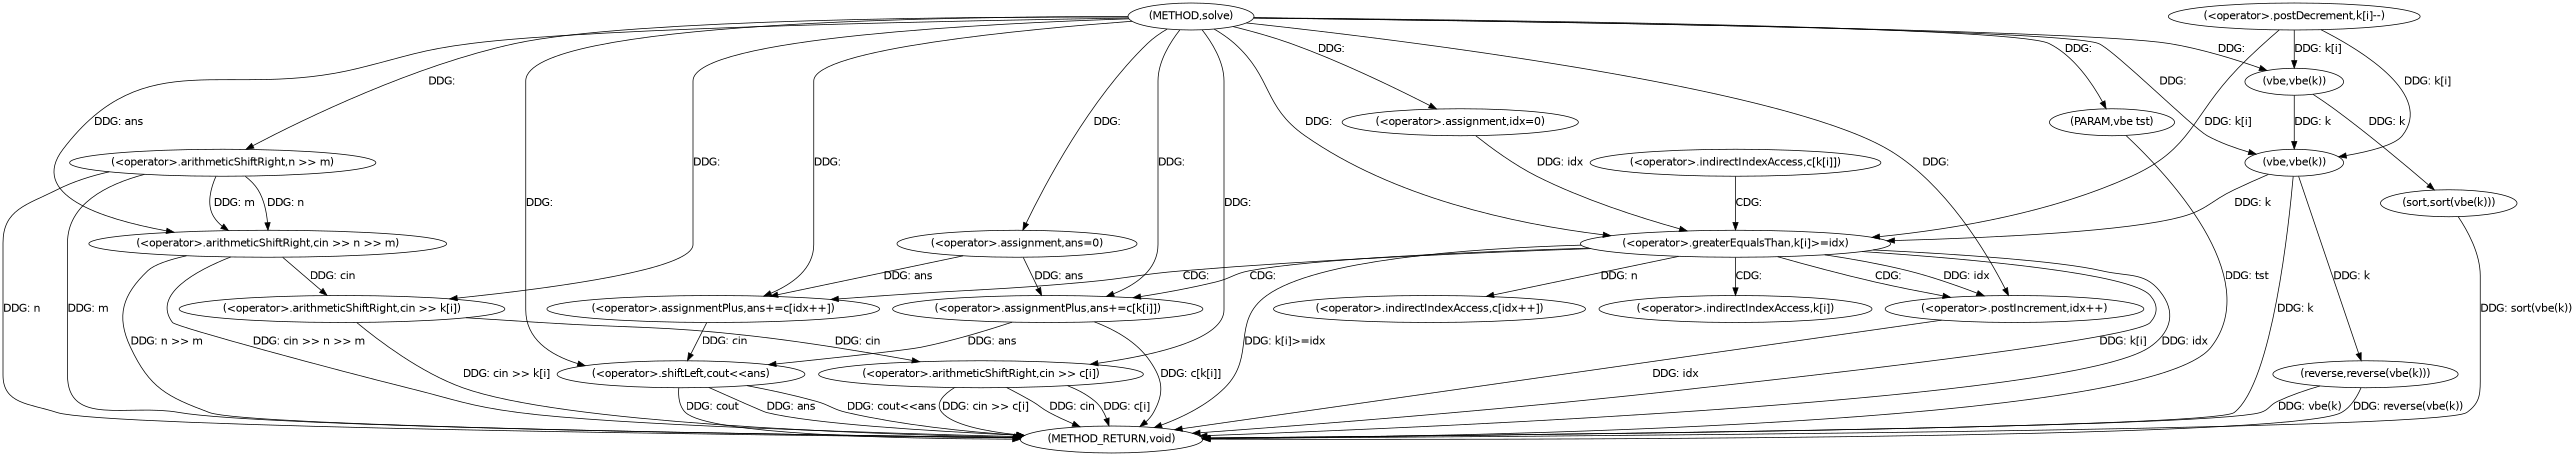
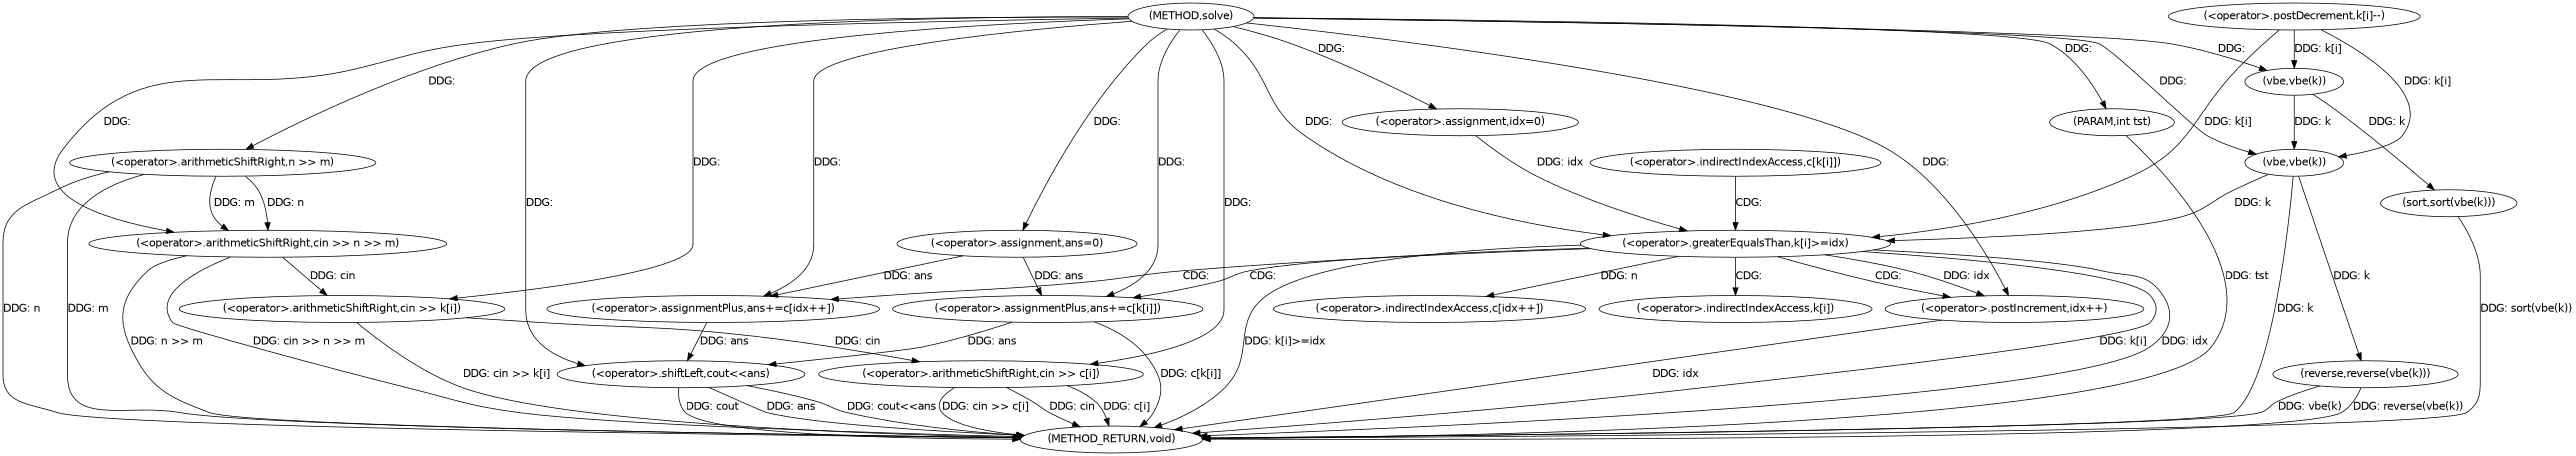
  digraph {
    fontname="DejaVu Sans"
    node [fontname="DejaVu Sans"]
    edge [fontname="DejaVu Sans"]
    n1 [label="(METHOD,solve)"]
-   n2 [label="(PARAM,vbe tst)"]
+   n2 [label="(PARAM,int tst)"]
    n3 [label="(<operator>.arithmeticShiftRight,cin >> n >> m)"]
    n4 [label="(<operator>.arithmeticShiftRight,cin >> c[i])"]
    n5 [label="(<operator>.assignment,idx=0)"]
    n6 [label="(<operator>.assignment,ans=0)"]
    n7 [label="(<operator>.shiftLeft,cout<<ans)"]
    n8 [label="(<operator>.arithmeticShiftRight,cin >> k[i])"]
    n9 [label="(<operator>.arithmeticShiftRight,n >> m)"]
    n10 [label="(vbe,vbe(k))"]
    n11 [label="(vbe,vbe(k))"]
    n12 [label="(<operator>.greaterEqualsThan,k[i]>=idx)"]
    n13 [label="(<operator>.assignmentPlus,ans+=c[idx++])"]
    n14 [label="(<operator>.assignmentPlus,ans+=c[k[i]])"]
    n15 [label="(<operator>.postIncrement,idx++)"]
    n16 [label="(METHOD_RETURN,void)"]
    n17 [label="(sort,sort(vbe(k)))"]
    n18 [label="(reverse,reverse(vbe(k)))"]
    n19 [label="(<operator>.indirectIndexAccess,c[idx++])"]
    n20 [label="(<operator>.indirectIndexAccess,k[i])"]
    n21 [label="(<operator>.postDecrement,k[i]--)"]
    n22 [label="(<operator>.indirectIndexAccess,c[k[i]])"]
    n1 -> n2 [label="DDG: "]
-   n1 -> n3 [label="DDG: ans"]
+   n1 -> n3 [label="DDG: "]
    n1 -> n4 [label="DDG: "]
    n1 -> n5 [label="DDG: "]
    n1 -> n6 [label="DDG: "]
    n1 -> n7 [label="DDG: "]
    n1 -> n8 [label="DDG: "]
    n1 -> n9 [label="DDG: "]
    n1 -> n10 [label="DDG: "]
    n1 -> n11 [label="DDG: "]
    n1 -> n12 [label="DDG: "]
    n1 -> n13 [label="DDG: "]
    n1 -> n14 [label="DDG: "]
    n1 -> n15 [label="DDG: "]
    n2 -> n16 [label="DDG: tst"]
    n3 -> n8 [label="DDG: cin"]
    n3 -> n16 [label="DDG: n >> m"]
    n3 -> n16 [label="DDG: cin >> n >> m"]
    n4 -> n16 [label="DDG: cin"]
    n4 -> n16 [label="DDG: c[i]"]
    n4 -> n16 [label="DDG: cin >> c[i]"]
    n5 -> n12 [label="DDG: idx"]
    n6 -> n13 [label="DDG: ans"]
    n6 -> n14 [label="DDG: ans"]
    n7 -> n16 [label="DDG: ans"]
    n7 -> n16 [label="DDG: cout<<ans"]
    n7 -> n16 [label="DDG: cout"]
    n8 -> n4 [label="DDG: cin"]
    n8 -> n16 [label="DDG: cin >> k[i]"]
    n9 -> n3 [label="DDG: n"]
    n9 -> n3 [label="DDG: m"]
    n9 -> n16 [label="DDG: n"]
    n9 -> n16 [label="DDG: m"]
    n10 -> n11 [label="DDG: k"]
    n10 -> n17 [label="DDG: k"]
    n11 -> n12 [label="DDG: k"]
    n11 -> n16 [label="DDG: k"]
    n11 -> n18 [label="DDG: k"]
    n12 -> n13 [label="CDG: "]
    n12 -> n14 [label="CDG: "]
    n12 -> n15 [label="DDG: idx"]
    n12 -> n15 [label="CDG: "]
    n12 -> n16 [label="DDG: k[i]"]
    n12 -> n16 [label="DDG: idx"]
    n12 -> n16 [label="DDG: k[i]>=idx"]
    n12 -> n19 [label="DDG: n"]
    n12 -> n20 [label="CDG: "]
-   n13 -> n7 [label="DDG: cin"]
+   n13 -> n7 [label="DDG: ans"]
    n14 -> n7 [label="DDG: ans"]
    n14 -> n16 [label="DDG: c[k[i]]"]
    n15 -> n16 [label="DDG: idx"]
    n17 -> n16 [label="DDG: sort(vbe(k))"]
    n18 -> n16 [label="DDG: vbe(k)"]
    n18 -> n16 [label="DDG: reverse(vbe(k))"]
    n21 -> n10 [label="DDG: k[i]"]
    n21 -> n11 [label="DDG: k[i]"]
    n21 -> n12 [label="DDG: k[i]"]
    n22 -> n12 [label="CDG: "]
  }
